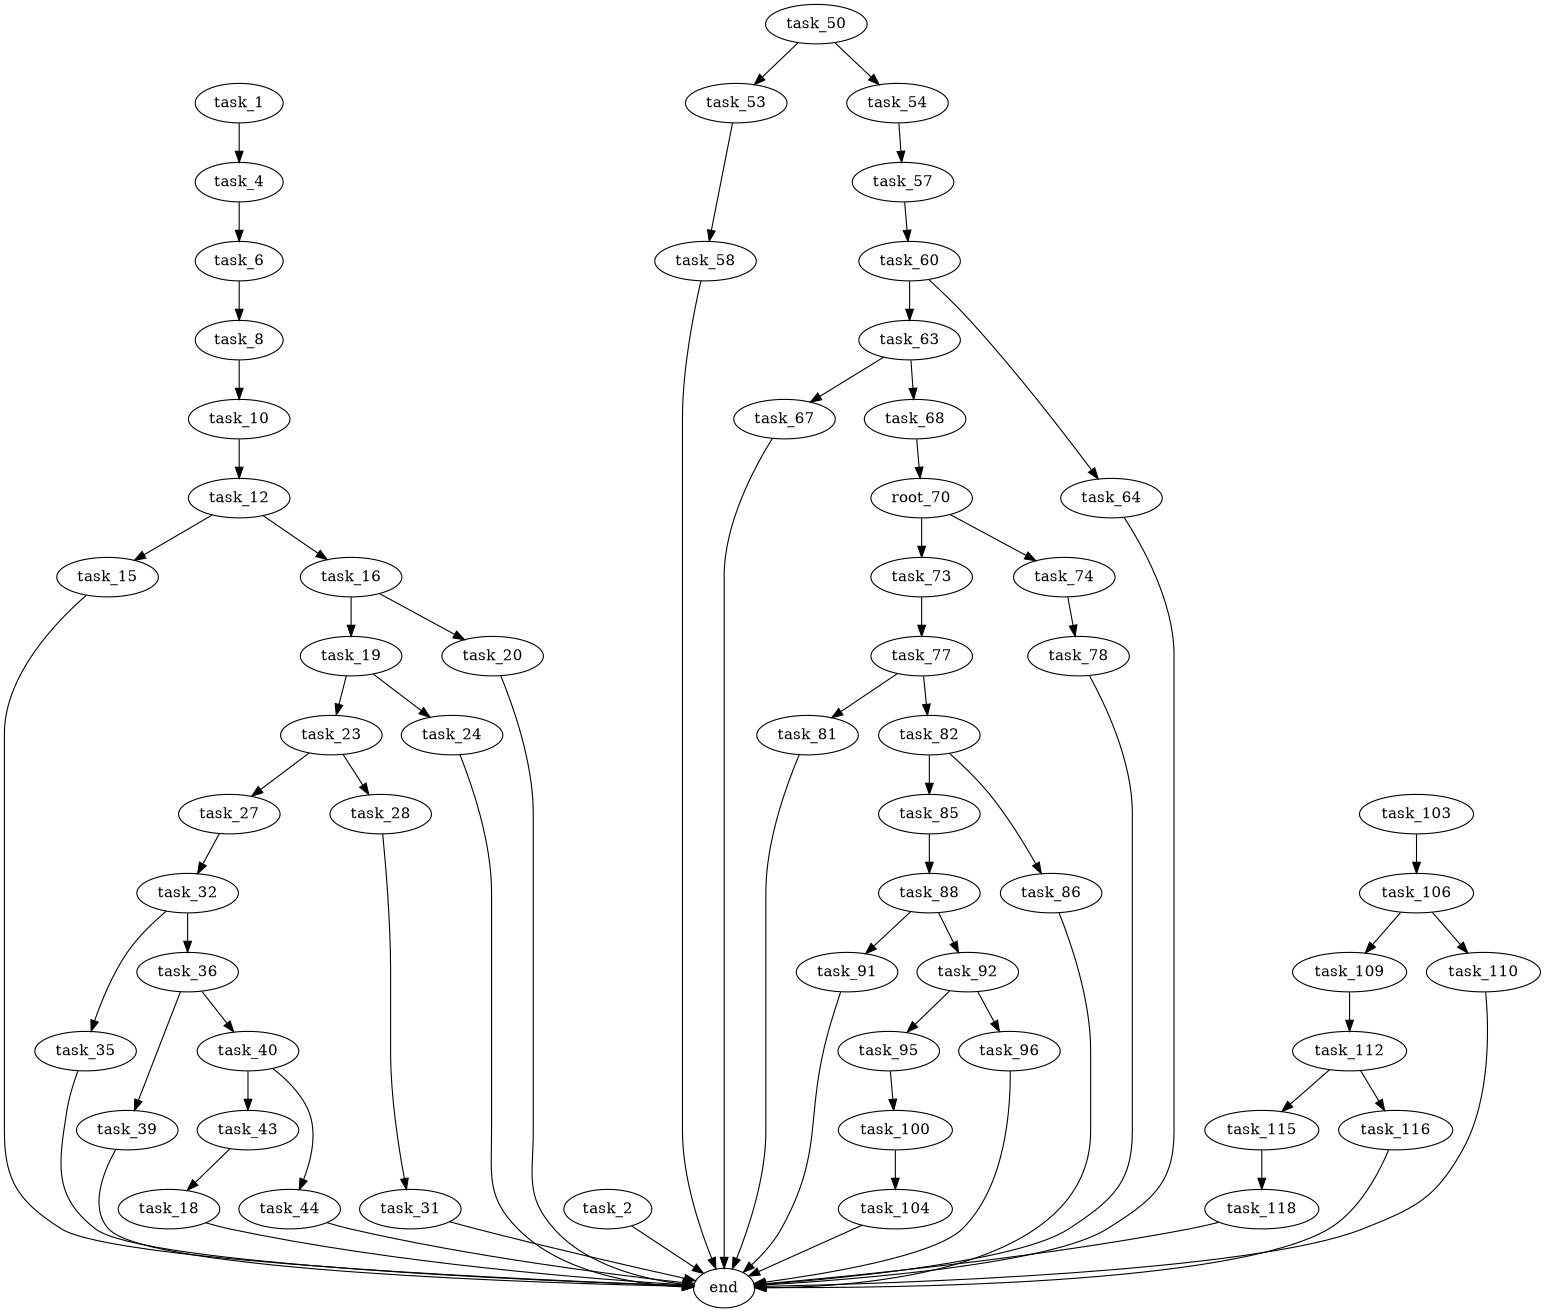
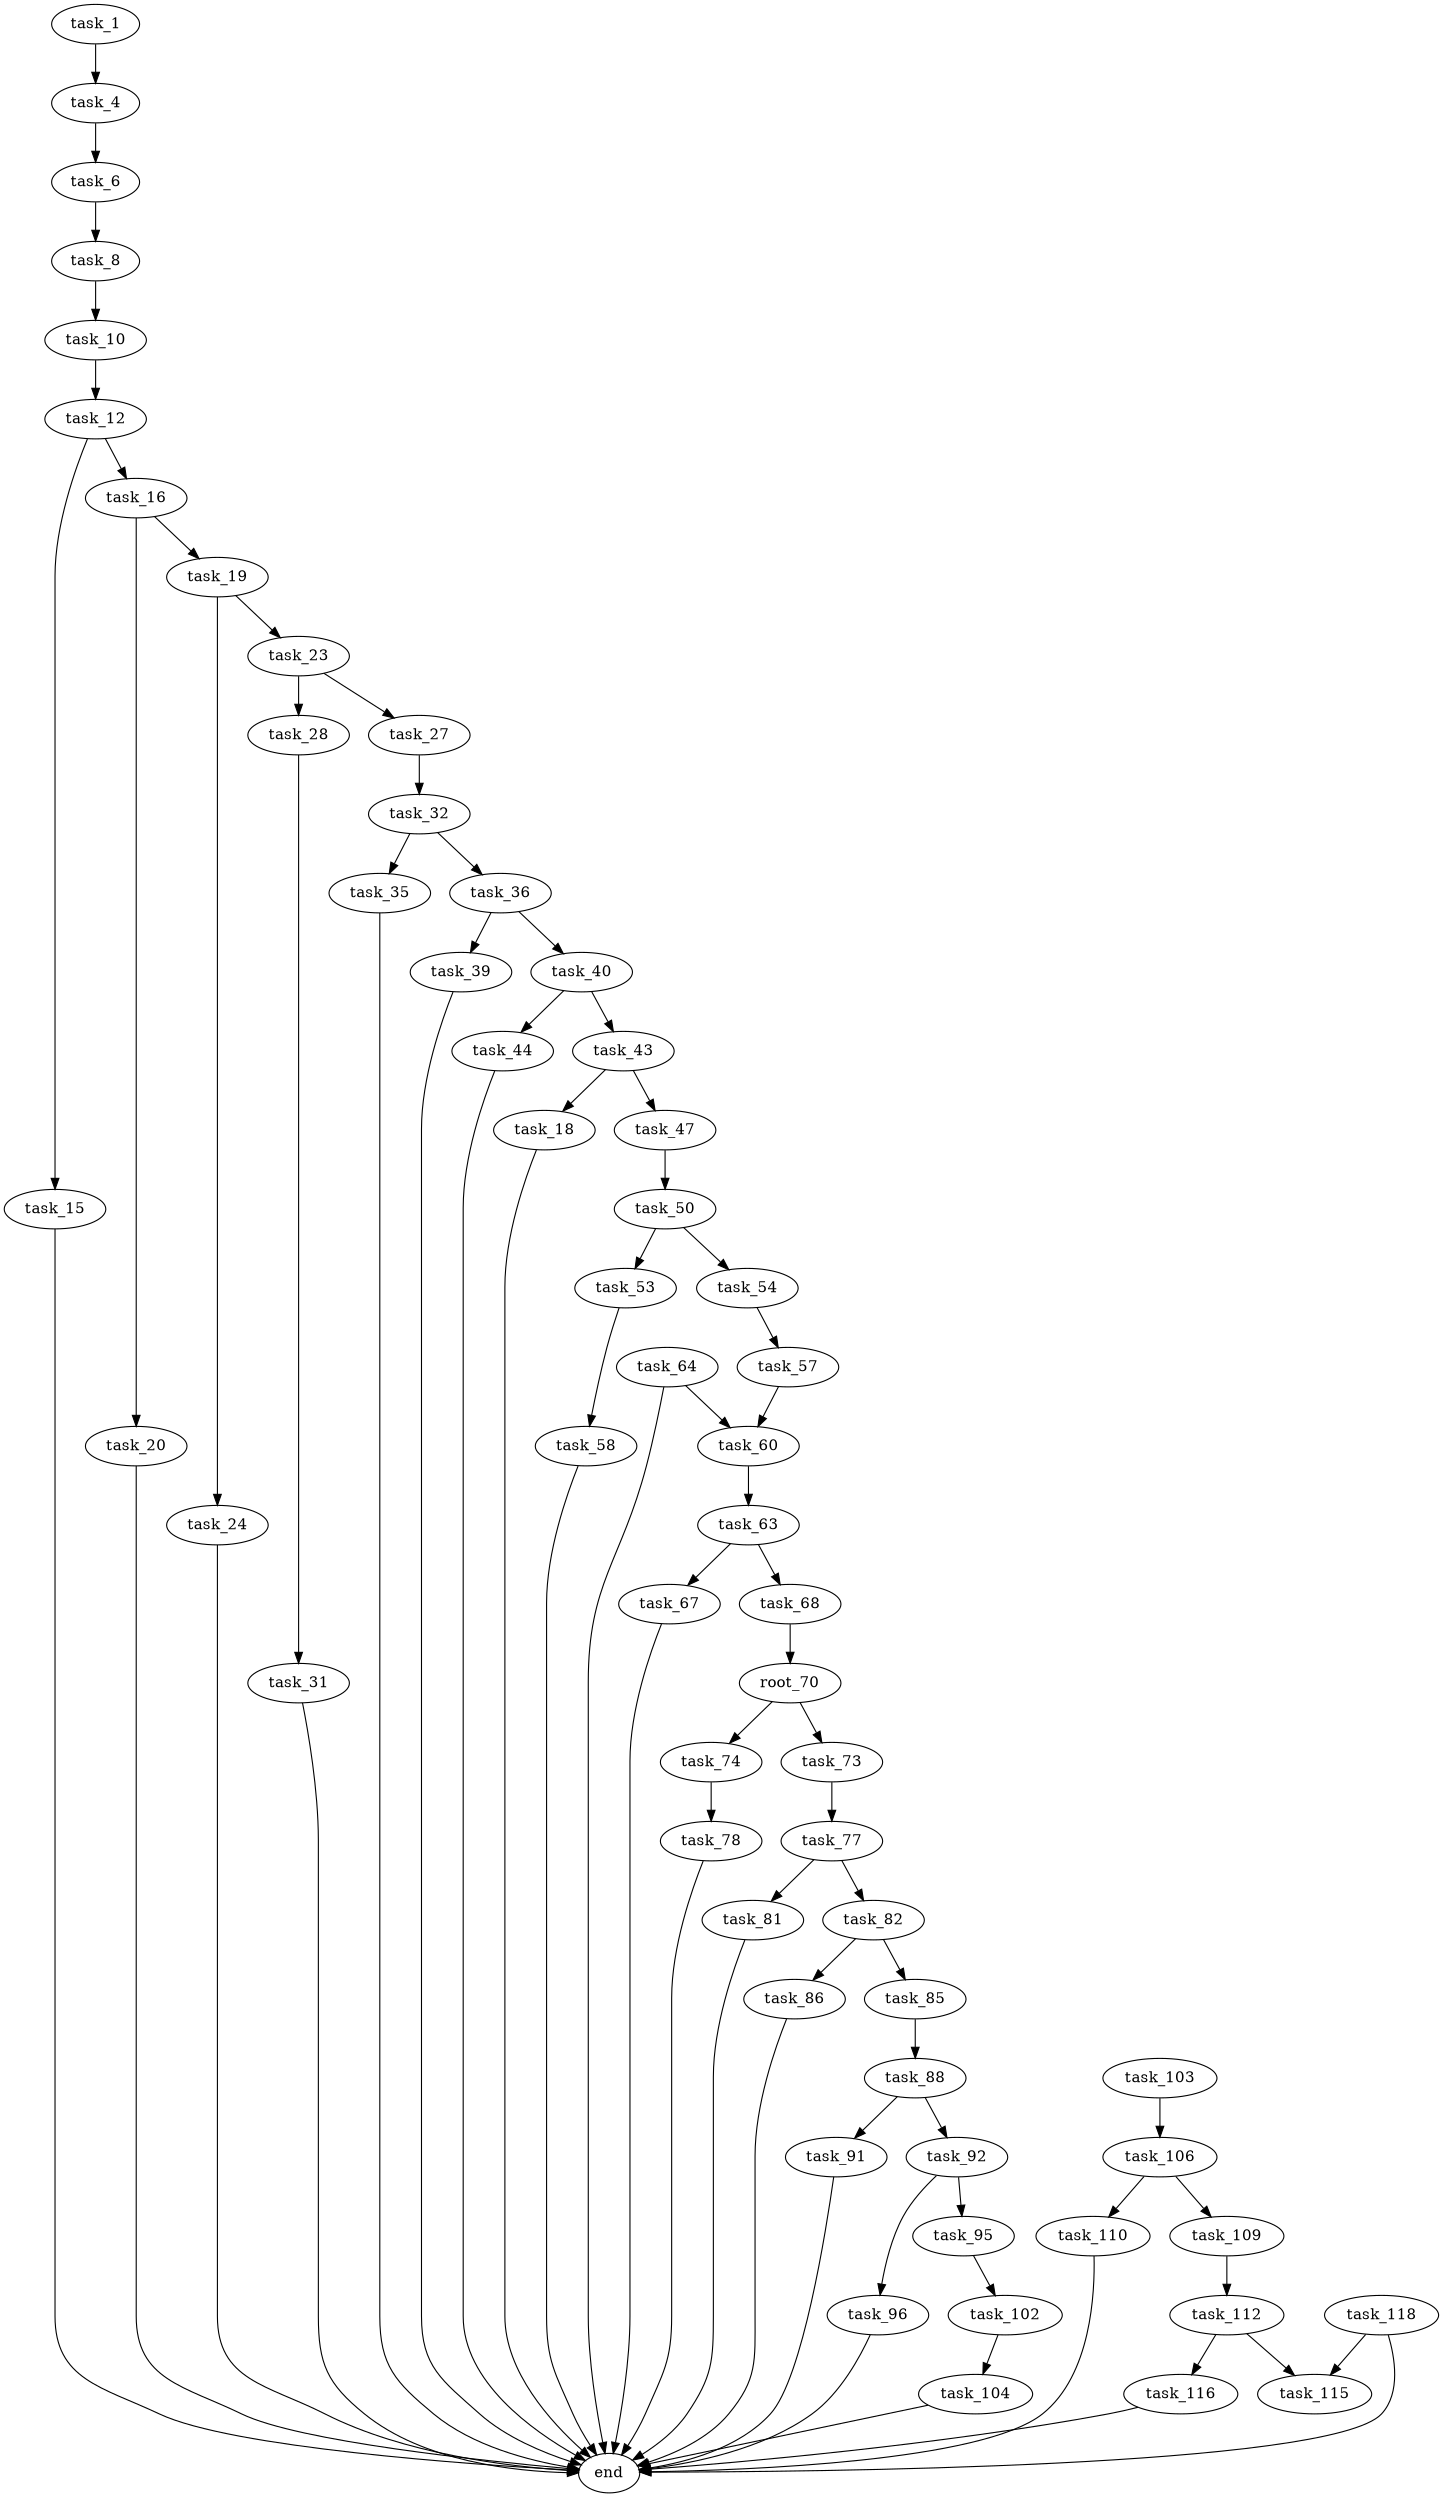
  digraph {
    task_1
    task_4
-   task_2
    end
    task_6
    task_8
    task_10
    task_12
    task_15
    task_16
    task_19
    task_20
    task_23
    task_24
    task_27
    task_28
    task_32
    task_31
    task_35
    task_36
    task_39
    task_40
    task_43
    task_44
+   task_47
    n26 [label=task_18]
    task_50
    task_53
    task_54
    task_58
    task_57
    task_60
    task_63
    task_64
    task_67
    task_68
    n37 [label=root_70]
    task_73
    task_74
    task_77
    task_78
    task_81
    task_82
    task_85
    task_86
    task_88
    task_91
    task_92
    task_95
    task_96
-   task_100
+   task_100 [label=task_102]
    task_104
    task_103
    task_106
    task_109
    task_110
    task_112
    task_115
    task_116
    task_118
    task_1 -> task_4
    task_4 -> task_6
-   task_2 -> end
    task_6 -> task_8
    task_8 -> task_10
    task_10 -> task_12
    task_12 -> task_15
    task_12 -> task_16
    task_15 -> end
    task_16 -> task_19
    task_16 -> task_20
    task_19 -> task_23
    task_19 -> task_24
    task_20 -> end
    task_23 -> task_27
    task_23 -> task_28
    task_24 -> end
    task_27 -> task_32
    task_28 -> task_31
    task_32 -> task_35
    task_32 -> task_36
    task_31 -> end
    task_35 -> end
    task_36 -> task_39
    task_36 -> task_40
    task_39 -> end
    task_40 -> task_43
    task_40 -> task_44
+   task_43 -> task_47
    task_43 -> n26
    task_44 -> end
+   task_47 -> task_50
    n26 -> end
    task_50 -> task_53
    task_50 -> task_54
    task_53 -> task_58
    task_54 -> task_57
    task_58 -> end
    task_57 -> task_60
    task_60 -> task_63
-   task_60 -> task_64
+   task_64 -> task_60
    task_63 -> task_67
    task_63 -> task_68
    task_64 -> end
    task_67 -> end
    task_68 -> n37
    n37 -> task_73
    n37 -> task_74
    task_73 -> task_77
    task_74 -> task_78
    task_77 -> task_81
    task_77 -> task_82
    task_78 -> end
    task_81 -> end
    task_82 -> task_85
    task_82 -> task_86
    task_85 -> task_88
    task_86 -> end
    task_88 -> task_91
    task_88 -> task_92
    task_91 -> end
    task_92 -> task_95
    task_92 -> task_96
    task_95 -> task_100
    task_96 -> end
    task_100 -> task_104
    task_104 -> end
    task_103 -> task_106
    task_106 -> task_109
    task_106 -> task_110
    task_109 -> task_112
    task_110 -> end
    task_112 -> task_115
    task_112 -> task_116
-   task_115 -> task_118
+   task_118 -> task_115
    task_116 -> end
    task_118 -> end
  }
